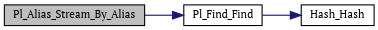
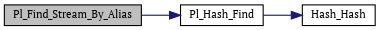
  digraph {
    fontname="PT Serif"
    rankdir=LR
    node [color=black fillcolor=white fontname="PT Serif" fontsize=10 shape=record style=filled]
    edge [color=midnightblue fontname="PT Serif" fontsize=10 labelfontname=Helvetica labelfontsize=10 style=solid]
-   n1 [fillcolor=grey75 fontcolor=black height=0.2 label=Pl_Alias_Stream_By_Alias width=0.4]
-   n2 [height=0.2 label=Pl_Find_Find width=0.4]
+   n1 [fillcolor=grey75 fontcolor=black height=0.2 label=Pl_Find_Stream_By_Alias width=0.4]
+   n2 [height=0.2 label=Pl_Hash_Find width=0.4]
    n3 [height=0.2 label=Hash_Hash width=0.4]
    n1 -> n2
    n2 -> n3
  }
